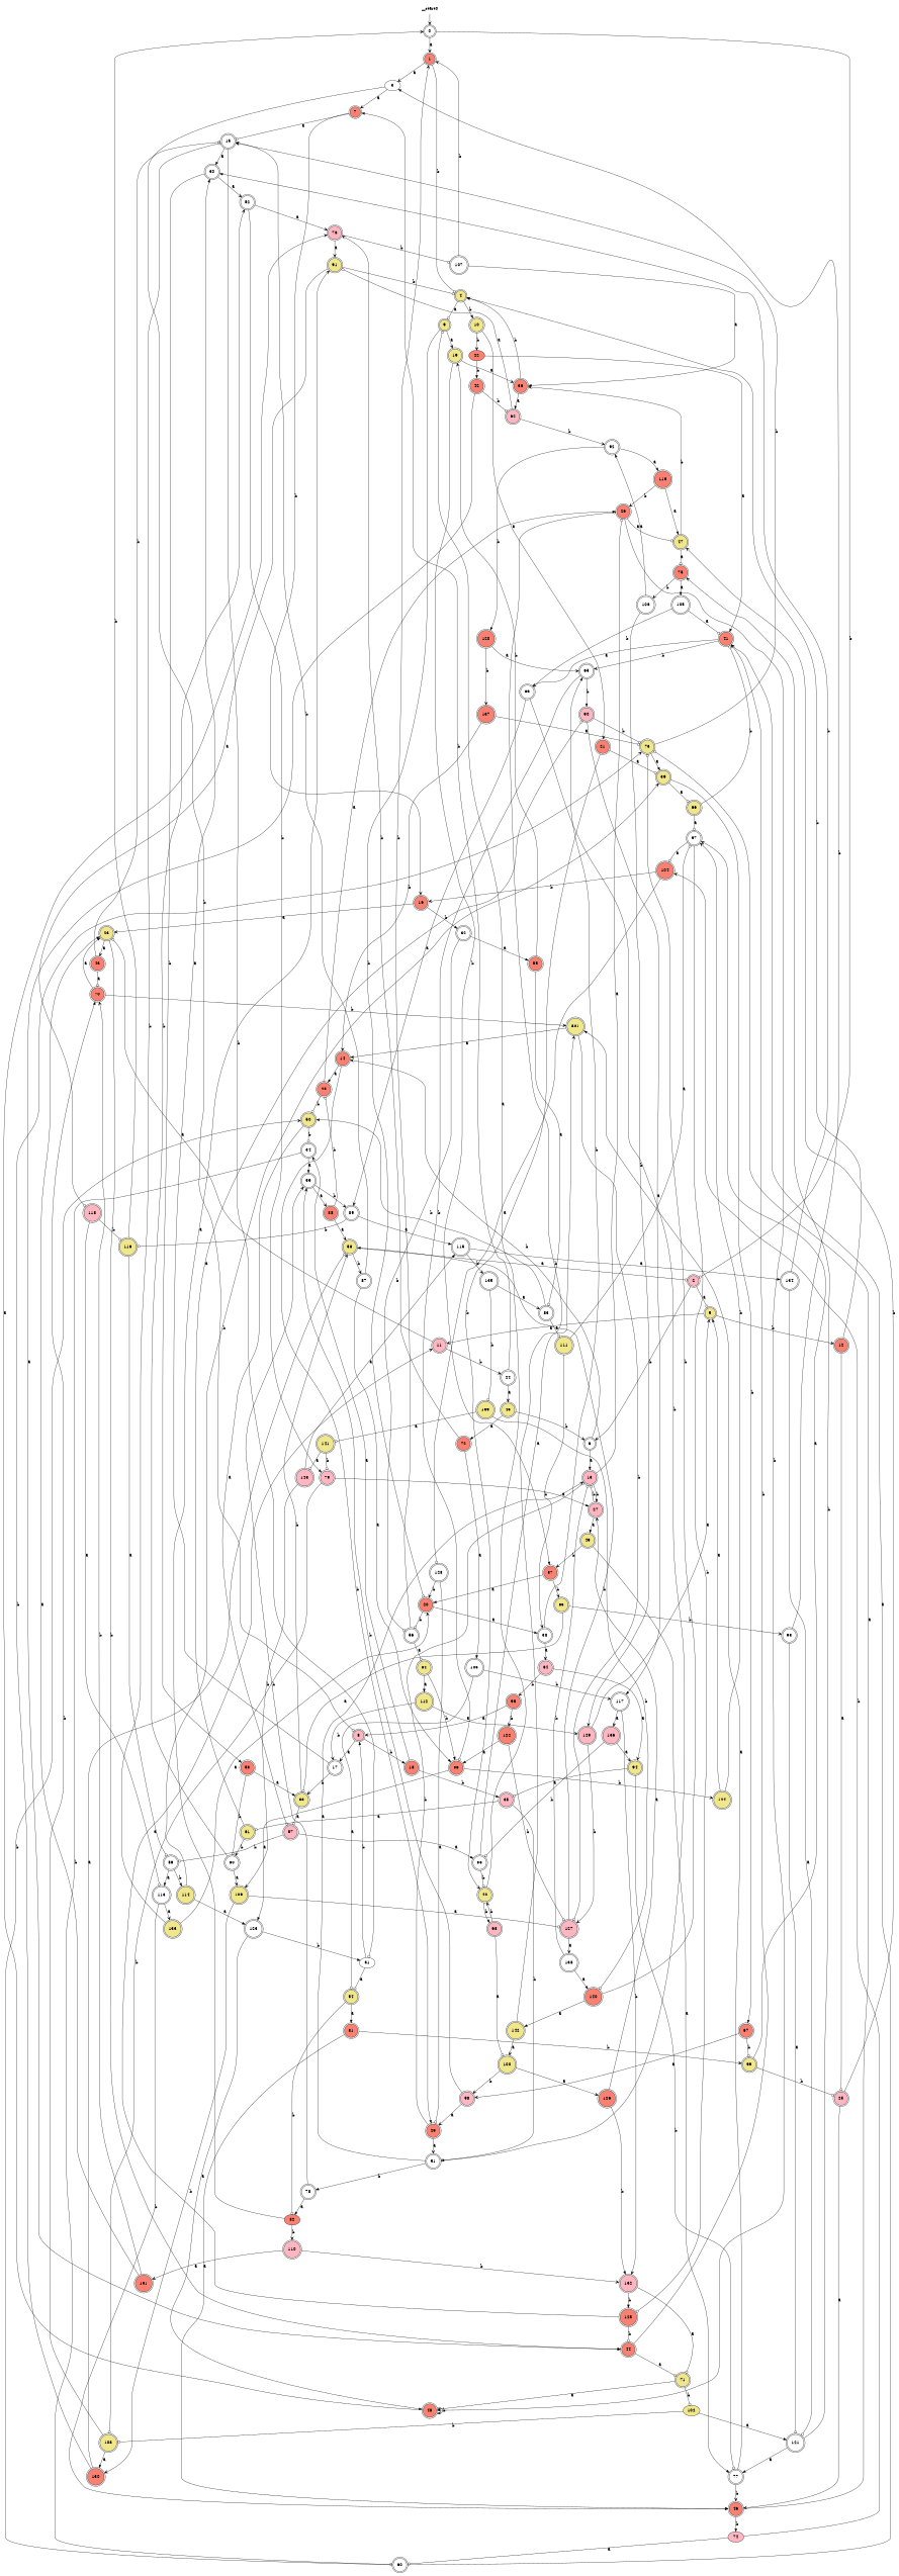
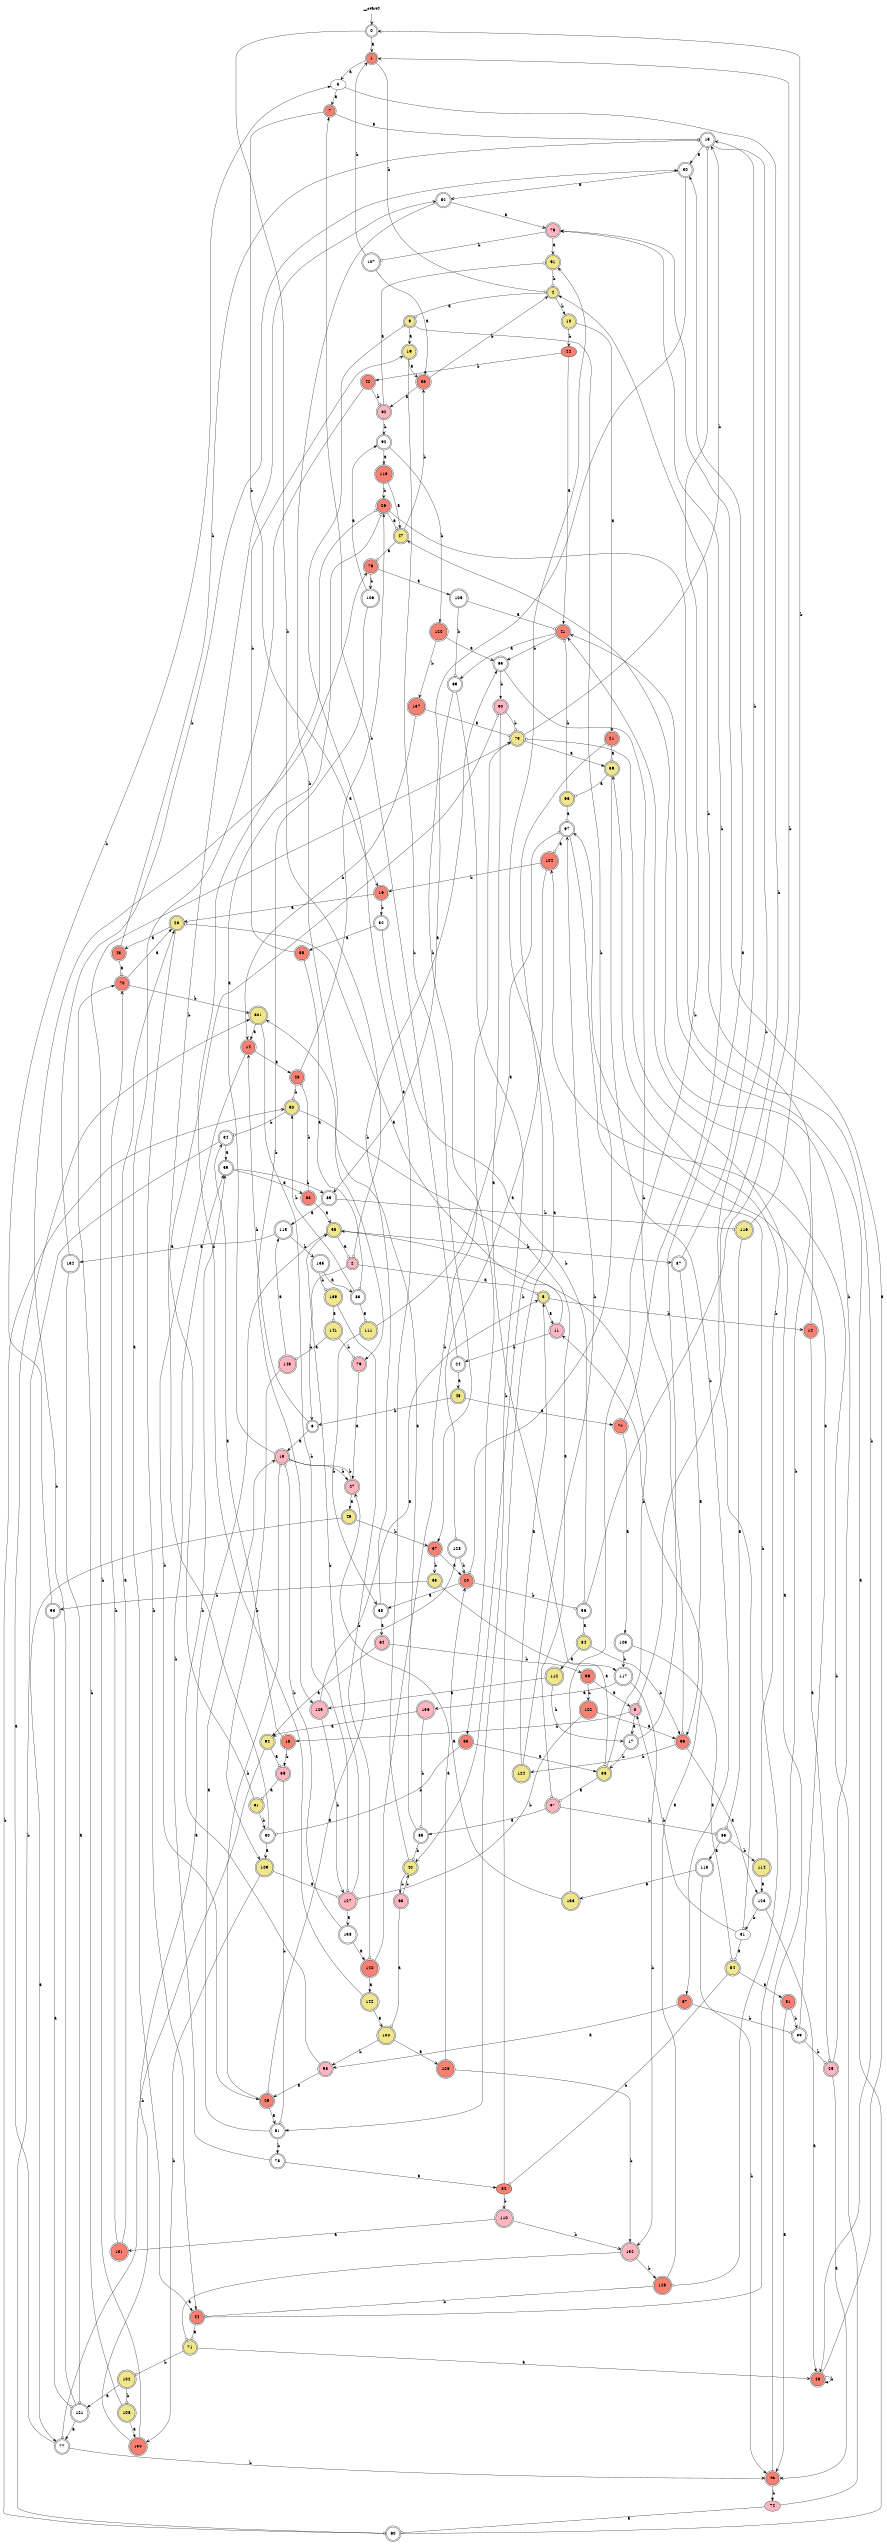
  digraph {
    node [fillcolor=white shape=doublecircle style=filled]
    edge [arrowhead=vee]
    __start0 [shape=none]
    0
    1 [fillcolor=salmon]
    2 [fillcolor=lightpink]
    3 [shape=""]
    4 [fillcolor=khaki]
    5 [fillcolor=khaki]
    6
    7 [fillcolor=salmon]
    8 [fillcolor=lightpink]
    9 [fillcolor=khaki]
    10 [fillcolor=khaki]
    11 [fillcolor=lightpink]
    12 [fillcolor=salmon]
    13 [fillcolor=lightpink]
    14 [fillcolor=salmon]
    15
    16 [fillcolor=salmon]
    17
    18 [fillcolor=salmon]
    19 [fillcolor=khaki]
    20 [fillcolor=salmon]
    21 [fillcolor=salmon]
    22 [fillcolor=salmon shape=""]
    23 [fillcolor=khaki]
    24
    25 [fillcolor=lightpink]
    26 [fillcolor=salmon]
    27 [fillcolor=lightpink]
    28 [fillcolor=salmon]
    29 [fillcolor=salmon]
    30
    31 [shape=""]
    32
    33 [fillcolor=khaki]
    34
    35 [fillcolor=lightpink]
    36 [fillcolor=salmon]
    37 [fillcolor=salmon]
    38
    56
    39 [fillcolor=khaki]
    40 [fillcolor=khaki]
    41 [fillcolor=salmon]
    42 [fillcolor=salmon]
    43 [fillcolor=salmon]
    44 [fillcolor=salmon]
    45 [fillcolor=khaki]
    46 [fillcolor=salmon]
    47 [fillcolor=khaki]
    48 [fillcolor=salmon]
    49 [fillcolor=khaki]
    50 [fillcolor=khaki]
    51
    52
    53 [fillcolor=salmon]
    54 [fillcolor=khaki]
    55 [fillcolor=salmon]
    57 [fillcolor=lightpink]
    58 [fillcolor=khaki]
    59
    60
    61 [fillcolor=khaki]
    62 [fillcolor=lightpink]
    63 [fillcolor=khaki]
    64 [fillcolor=lightpink]
    65
    66 [fillcolor=khaki]
    67 [fillcolor=salmon]
    68 [fillcolor=lightpink]
    69
    70 [fillcolor=salmon]
    71 [fillcolor=khaki]
    72 [fillcolor=salmon]
    73 [fillcolor=khaki]
    74 [fillcolor=lightpink shape=""]
    75 [fillcolor=salmon]
    76 [fillcolor=lightpink]
    77
    78
    79 [fillcolor=lightpink]
    80
    81 [fillcolor=salmon]
    82 [fillcolor=salmon shape=""]
    83
    84 [fillcolor=khaki]
    85
    86
    87
    88 [fillcolor=salmon]
    89
    90 [fillcolor=lightpink]
    91 [fillcolor=khaki]
    92
    93
    94 [fillcolor=khaki]
    95 [fillcolor=salmon]
    96 [fillcolor=salmon]
    97
    98 [fillcolor=lightpink]
-   99 [fillcolor=khaki]
+   99
    100 [fillcolor=khaki]
    n103 [fillcolor=khaki label=501]
-   102 [fillcolor=khaki shape=ellipse]
+   102 [fillcolor=khaki]
    103
    104 [fillcolor=salmon]
    105
    106
    107
    108 [fillcolor=khaki]
    109 [fillcolor=khaki]
    110 [fillcolor=lightpink]
    111 [fillcolor=khaki]
    112 [fillcolor=khaki]
    113
    114 [fillcolor=khaki]
    115
    116 [fillcolor=khaki]
    117
-   118 [fillcolor=lightpink]
    119 [fillcolor=salmon]
    120 [fillcolor=salmon]
    121
    122 [fillcolor=salmon]
    123
    124 [fillcolor=khaki]
    125 [fillcolor=salmon]
    126 [fillcolor=salmon]
    127 [fillcolor=lightpink]
    128
    129 [fillcolor=lightpink]
    130 [fillcolor=salmon]
    131 [fillcolor=salmon]
    132 [fillcolor=lightpink]
    133 [fillcolor=khaki]
    134
    135
    136 [fillcolor=lightpink]
    137 [fillcolor=salmon]
    138
    139 [fillcolor=khaki]
    140 [fillcolor=salmon]
    141 [fillcolor=khaki]
    142 [fillcolor=khaki]
    143 [fillcolor=lightpink]
    __start0 -> 0
    0 -> 1 [label=a]
    0 -> 2 [arrowhead=odot label=b]
    1 -> 3 [label=a]
    1 -> 4 [arrowhead=odot label=b]
    2 -> 5 [arrowhead=odot label=a]
    2 -> 6 [label=b]
    3 -> 7 [label=a]
    3 -> 8 [arrowhead=odot label=b]
    4 -> 9 [arrowhead=odot label=a]
    4 -> 10 [arrowhead=normal label=b]
    5 -> 11 [label=a]
    5 -> 12 [label=b]
    6 -> 13 [arrowhead=normal label=a]
    6 -> 14 [label=b]
    7 -> 15 [arrowhead=odot label=a]
    7 -> 16 [label=b]
    8 -> 17 [label=a]
    8 -> 18 [arrowhead=normal label=b]
    9 -> 19 [label=a]
    9 -> 20 [arrowhead=odot label=b]
    10 -> 21 [label=a]
    10 -> 22 [label=b]
    11 -> 23 [arrowhead=odot label=a]
    11 -> 24 [label=b]
    12 -> 4 [arrowhead=normal label=b]
    12 -> 25 [arrowhead=odot label=a]
    13 -> 26 [arrowhead=odot label=a]
    13 -> 27 [arrowhead=normal label=b]
    14 -> 28 [arrowhead=normal label=a]
    14 -> 29 [arrowhead=normal label=b]
    15 -> 30 [arrowhead=normal label=a]
    15 -> 31 [arrowhead=odot label=b]
    16 -> 23 [label=a]
    16 -> 32 [arrowhead=normal label=b]
    17 -> 30 [arrowhead=normal label=a]
    17 -> 33 [label=b]
    18 -> 34 [label=a]
    18 -> 35 [arrowhead=normal label=b]
    19 -> 36 [label=a]
    19 -> 37 [arrowhead=normal label=b]
    20 -> 38 [arrowhead=normal label=a]
    20 -> 56 [arrowhead=odot label=b]
    21 -> 39 [arrowhead=odot label=a]
    21 -> 40 [label=b]
    22 -> 41 [arrowhead=normal label=a]
    22 -> 42 [arrowhead=normal label=b]
    23 -> 43 [label=a]
    23 -> 44 [arrowhead=normal label=b]
    24 -> 7 [arrowhead=normal label=b]
    24 -> 45 [label=a]
    25 -> 46 [label=a]
    25 -> 47 [label=b]
    26 -> 47 [arrowhead=odot label=a]
    26 -> 48 [label=b]
    27 -> 13 [arrowhead=odot label=b]
    27 -> 49 [arrowhead=normal label=a]
    28 -> 26 [arrowhead=normal label=a]
    28 -> 50 [arrowhead=odot label=b]
    29 -> 13 [arrowhead=odot label=b]
    29 -> 51 [label=a]
    30 -> 52 [label=a]
    30 -> 53 [arrowhead=normal label=b]
    31 -> 8 [arrowhead=normal label=b]
    31 -> 54 [arrowhead=odot label=a]
    32 -> 56 [arrowhead=odot label=b]
    32 -> 55 [arrowhead=normal label=a]
    33 -> 57 [arrowhead=odot label=a]
    33 -> 58 [label=b]
    34 -> 59 [arrowhead=normal label=a]
    34 -> 60 [arrowhead=odot label=b]
    35 -> 51 [arrowhead=odot label=b]
    35 -> 61 [arrowhead=odot label=a]
    36 -> 4 [label=b]
    36 -> 62 [arrowhead=normal label=a]
    37 -> 20 [arrowhead=normal label=a]
    37 -> 63 [label=b]
    38 -> 64 [label=a]
    38 -> 65 [arrowhead=normal label=b]
    56 -> 1 [label=b]
    56 -> 84 [arrowhead=odot label=a]
    39 -> 66 [arrowhead=odot label=a]
    39 -> 67 [arrowhead=normal label=b]
    40 -> 9 [arrowhead=odot label=a]
    40 -> 68 [arrowhead=normal label=b]
    41 -> 65 [label=b]
    41 -> 69 [label=a]
    42 -> 44 [arrowhead=normal label=a]
    42 -> 62 [arrowhead=odot label=b]
    43 -> 15 [arrowhead=odot label=b]
    43 -> 70 [arrowhead=odot label=a]
    44 -> 41 [label=b]
    44 -> 71 [arrowhead=odot label=a]
    45 -> 6 [label=b]
    45 -> 72 [arrowhead=normal label=a]
    46 -> 73 [arrowhead=odot label=a]
    46 -> 74 [arrowhead=normal label=b]
    47 -> 36 [label=b]
    47 -> 75 [arrowhead=odot label=a]
    48 -> 48 [arrowhead=normal label=b]
    48 -> 76 [label=a]
    49 -> 37 [label=b]
    49 -> 77 [arrowhead=normal label=a]
    50 -> 34 [arrowhead=odot label=b]
    50 -> 57 [arrowhead=odot label=a]
    51 -> 13 [label=a]
    51 -> 78 [arrowhead=normal label=b]
    52 -> 76 [label=a]
    52 -> 79 [arrowhead=normal label=b]
    53 -> 33 [arrowhead=normal label=a]
    53 -> 80 [arrowhead=odot label=b]
    54 -> 81 [arrowhead=normal label=a]
    54 -> 82 [arrowhead=odot label=b]
    55 -> 19 [label=b]
    55 -> 83 [arrowhead=odot label=a]
    57 -> 85 [arrowhead=normal label=a]
    57 -> 86 [arrowhead=odot label=b]
    58 -> 2 [arrowhead=odot label=a]
    58 -> 87 [label=b]
    59 -> 88 [label=a]
    59 -> 89 [label=b]
    60 -> 41 [label=a]
    60 -> 50 [label=b]
    61 -> 80 [label=b]
    61 -> 90 [arrowhead=odot label=a]
    62 -> 91 [arrowhead=odot label=a]
    62 -> 92 [label=b]
    63 -> 33 [arrowhead=odot label=a]
    63 -> 93 [label=b]
    64 -> 94 [label=a]
    64 -> 95 [label=b]
    65 -> 90 [arrowhead=normal label=b]
    65 -> 96 [arrowhead=odot label=b]
    66 -> 41 [arrowhead=odot label=b]
    66 -> 97 [arrowhead=odot label=a]
    67 -> 98 [label=a]
    67 -> 99 [arrowhead=odot label=b]
    68 -> 40 [label=b]
    68 -> 100 [arrowhead=odot label=a]
    69 -> 51 [arrowhead=normal label=b]
    69 -> 89 [label=a]
    70 -> 23 [arrowhead=normal label=a]
    70 -> n103 [label=b]
    71 -> 48 [label=a]
    71 -> 102 [arrowhead=odot label=b]
    72 -> 76 [label=b]
    72 -> 103 [arrowhead=normal label=a]
    73 -> 15 [label=b]
    73 -> 39 [arrowhead=normal label=a]
    74 -> 60 [arrowhead=odot label=a]
    74 -> 104 [label=b]
    75 -> 105 [arrowhead=normal label=a]
    75 -> 106 [label=b]
    76 -> 91 [label=a]
    76 -> 107 [arrowhead=odot label=b]
    77 -> 46 [label=b]
    77 -> n103 [arrowhead=normal label=a]
    78 -> 59 [label=b]
    78 -> 82 [arrowhead=normal label=a]
    79 -> 27 [arrowhead=normal label=a]
-   79 -> 108 [arrowhead=odot label=b]
    80 -> 52 [label=b]
    80 -> 109 [label=a]
    81 -> 46 [label=a]
    81 -> 99 [label=b]
    82 -> 91 [label=a]
    82 -> 110 [label=b]
    83 -> 50 [arrowhead=normal label=b]
    83 -> 111 [arrowhead=odot label=a]
    84 -> 96 [arrowhead=normal label=b]
    84 -> 112 [arrowhead=normal label=a]
    85 -> 40 [arrowhead=odot label=b]
    85 -> n103 [label=a]
    86 -> 113 [arrowhead=normal label=a]
    86 -> 114 [arrowhead=normal label=b]
    87 -> 15 [label=b]
    87 -> 96 [arrowhead=normal label=a]
    88 -> 28 [arrowhead=odot label=b]
    88 -> 58 [label=a]
    89 -> 115 [arrowhead=normal label=a]
    89 -> 116 [arrowhead=odot label=b]
    90 -> 73 [arrowhead=odot label=b]
    90 -> 117 [arrowhead=normal label=a]
    91 -> 4 [arrowhead=odot label=b]
-   91 -> 118 [arrowhead=odot label=a]
    92 -> 119 [arrowhead=normal label=a]
    92 -> 120 [arrowhead=normal label=b]
    93 -> 3 [arrowhead=normal label=b]
    93 -> 121 [arrowhead=odot label=a]
    94 -> 35 [arrowhead=odot label=a]
    94 -> 77 [arrowhead=odot label=b]
    95 -> 8 [label=a]
    95 -> 122 [label=b]
    96 -> 123 [arrowhead=normal label=a]
    96 -> 124 [label=b]
    97 -> 104 [arrowhead=odot label=a]
    97 -> 125 [arrowhead=odot label=b]
    98 -> 29 [label=a]
    98 -> 59 [label=b]
    99 -> 25 [arrowhead=odot label=b]
    99 -> 97 [label=a]
    100 -> 98 [label=b]
    100 -> 126 [label=a]
    n103 -> 14 [arrowhead=normal label=a]
    n103 -> 127 [arrowhead=odot label=b]
    102 -> 108 [arrowhead=odot label=b]
    102 -> 121 [arrowhead=normal label=a]
    103 -> 54 [arrowhead=odot label=a]
    103 -> 117 [label=b]
    104 -> 16 [label=b]
    104 -> 128 [arrowhead=odot label=a]
    105 -> 41 [arrowhead=odot label=a]
    105 -> 69 [arrowhead=odot label=b]
    106 -> 92 [arrowhead=normal label=a]
    106 -> 129 [label=b]
    107 -> 1 [label=b]
    107 -> 36 [arrowhead=normal label=a]
    108 -> 70 [arrowhead=normal label=b]
    108 -> 130 [arrowhead=normal label=a]
    109 -> 127 [arrowhead=odot label=a]
    109 -> 130 [label=b]
    110 -> 131 [label=a]
    110 -> 132 [label=b]
    111 -> 38 [label=b]
    111 -> 97 [arrowhead=odot label=a]
    112 -> 17 [label=b]
    112 -> 129 [label=a]
    113 -> 46 [arrowhead=normal label=b]
    113 -> 133 [label=a]
    114 -> 39 [label=b]
    114 -> 123 [arrowhead=normal label=a]
    115 -> 134 [arrowhead=normal label=a]
    115 -> 135 [label=b]
    116 -> 0 [label=b]
    116 -> 86 [arrowhead=odot label=a]
    117 -> 132 [label=b]
    117 -> 136 [label=a]
-   118 -> 113 [arrowhead=odot label=a]
-   118 -> 116 [arrowhead=odot label=b]
    119 -> 26 [label=b]
    119 -> 47 [arrowhead=normal label=a]
    120 -> 65 [label=a]
    120 -> 137 [label=b]
    121 -> 75 [label=b]
    121 -> 77 [arrowhead=normal label=a]
    122 -> 96 [arrowhead=normal label=a]
    122 -> 127 [arrowhead=odot label=b]
    123 -> 31 [arrowhead=normal label=b]
    123 -> 48 [arrowhead=normal label=a]
    124 -> 5 [arrowhead=normal label=a]
    124 -> 97 [label=b]
    125 -> 11 [label=a]
    125 -> 44 [arrowhead=odot label=b]
    126 -> 27 [label=a]
    126 -> 132 [arrowhead=normal label=b]
    127 -> 58 [arrowhead=normal label=b]
    127 -> 138 [label=a]
    128 -> 20 [label=b]
    128 -> 29 [arrowhead=odot label=a]
    129 -> 5 [label=a]
    129 -> 127 [label=b]
    130 -> 58 [arrowhead=odot label=a]
    130 -> 73 [label=b]
    131 -> 23 [arrowhead=normal label=a]
    131 -> 70 [label=b]
    132 -> 71 [arrowhead=odot label=a]
    132 -> 125 [arrowhead=normal label=b]
    133 -> 15 [arrowhead=odot label=b]
    133 -> 20 [label=a]
    134 -> 30 [arrowhead=normal label=b]
    134 -> 121 [arrowhead=odot label=a]
    135 -> 83 [label=a]
    135 -> 139 [arrowhead=odot label=b]
    136 -> 85 [arrowhead=odot label=b]
    136 -> 94 [label=a]
    137 -> 14 [label=b]
    137 -> 73 [arrowhead=odot label=a]
    138 -> 13 [arrowhead=odot label=b]
    138 -> 140 [arrowhead=normal label=a]
    139 -> 140 [arrowhead=odot label=b]
    139 -> 141 [arrowhead=odot label=a]
    140 -> 73 [arrowhead=odot label=b]
    140 -> 142 [arrowhead=normal label=a]
    141 -> 79 [arrowhead=odot label=b]
    141 -> 143 [arrowhead=odot label=a]
    142 -> 26 [arrowhead=odot label=b]
    142 -> 100 [label=a]
    143 -> 109 [label=b]
    143 -> 115 [arrowhead=normal label=a]
  }
